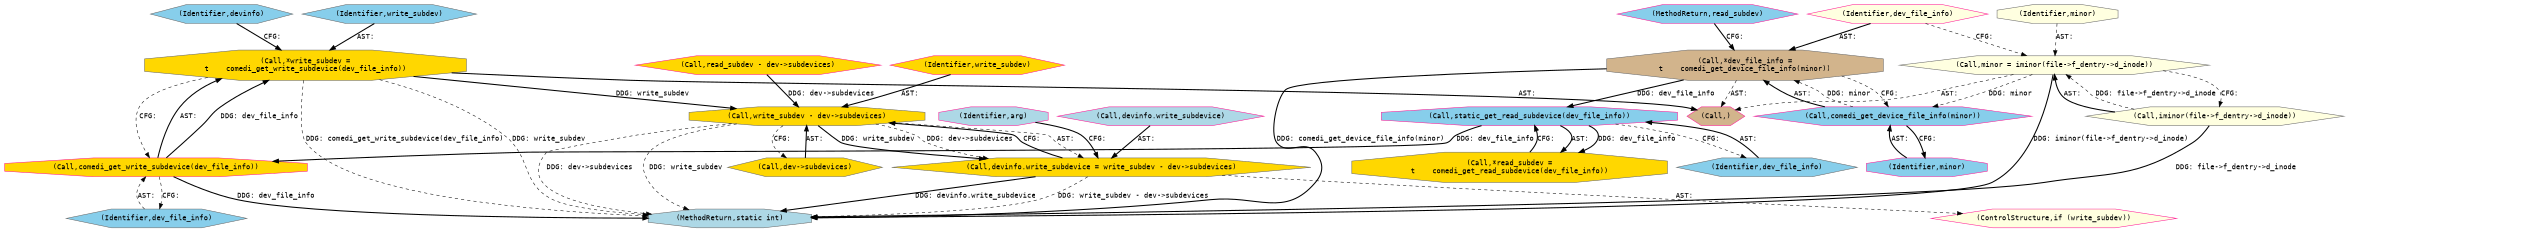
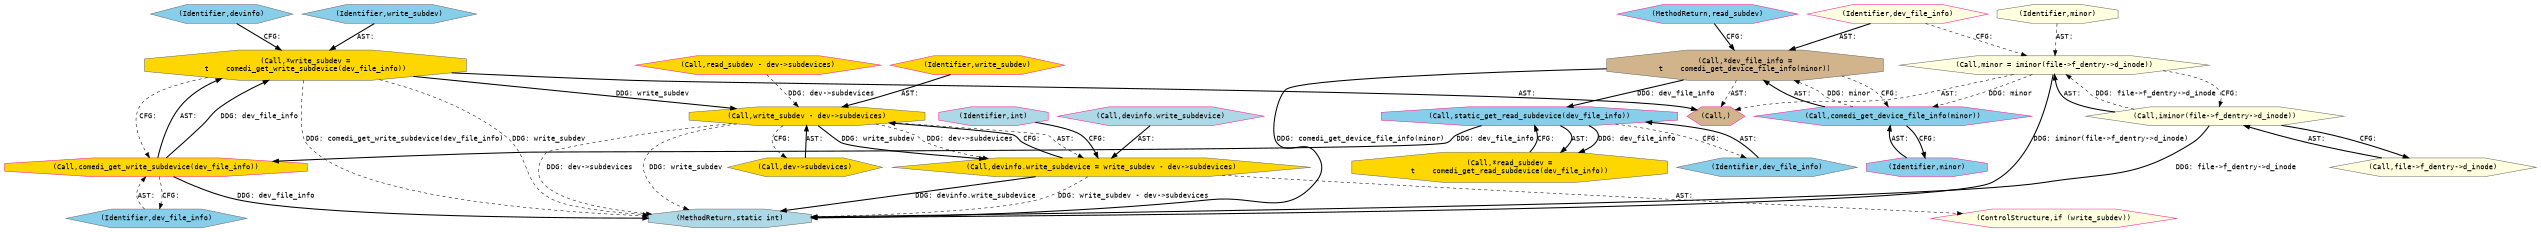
  digraph {
    fontname="DejaVu Sans Mono"
    node [color=gray40 fillcolor=gold fontname="DejaVu Sans Mono" shape=hexagon style=filled]
    edge [fontname="DejaVu Sans Mono" style=bold]
    n1 [label="(Call,*write_subdev =\n\t    comedi_get_write_subdevice(dev_file_info))" shape=octagon]
    n2 [color=deeppink label="(Call,comedi_get_write_subdevice(dev_file_info))" shape=octagon]
    n3 [label="(Call,write_subdev - dev->subdevices)" shape=octagon]
    n4 [color=deeppink fillcolor=tan label="(Call,)"]
    n5 [fillcolor=lightblue label="(MethodReturn,static int)" shape=octagon]
    n6 [fillcolor=skyblue label="(Identifier,dev_file_info)"]
    n7 [label="(Call,devinfo.write_subdevice = write_subdev - dev->subdevices)"]
    n8 [label="(Call,dev->subdevices)"]
    n9 [color=deeppink fillcolor=skyblue label="(Call,static_get_read_subdevice(dev_file_info))" shape=octagon]
    n10 [fillcolor=skyblue label="(Identifier,dev_file_info)"]
    n11 [label="(Call,*read_subdev =\n\t    comedi_get_read_subdevice(dev_file_info))" shape=octagon]
    n12 [fillcolor=tan label="(Call,*dev_file_info =\n\t    comedi_get_device_file_info(minor))" shape=octagon]
    n13 [color=deeppink fillcolor=skyblue label="(Call,comedi_get_device_file_info(minor))"]
    n14 [color=deeppink fillcolor=skyblue label="(Identifier,minor)" shape=octagon]
    n15 [fillcolor=lightyellow label="(Call,minor = iminor(file->f_dentry->d_inode))"]
    n16 [fillcolor=lightyellow label="(Call,iminor(file->f_dentry->d_inode))"]
+   n17 [fillcolor=lightyellow label="(Call,file->f_dentry->d_inode)"]
    n18 [color=deeppink fillcolor=lightyellow label="(ControlStructure,if (write_subdev))"]
    n19 [color=deeppink label="(Call,read_subdev - dev->subdevices)"]
    n20 [color=deeppink fillcolor=skyblue label="(MethodReturn,read_subdev)"]
-   n21 [color=deeppink fillcolor=lightblue label="(Identifier,arg)" shape=octagon]
+   n21 [color=deeppink fillcolor=lightblue label="(Identifier,int)" shape=octagon]
    n22 [color=deeppink fillcolor=lightblue label="(Call,devinfo.write_subdevice)"]
    n23 [fillcolor=lightyellow label="(Identifier,minor)" shape=octagon]
    n24 [color=deeppink label="(Identifier,write_subdev)"]
    n25 [fillcolor=skyblue label="(Identifier,devinfo)"]
    n26 [fillcolor=skyblue label="(Identifier,write_subdev)"]
    n27 [color=deeppink fillcolor=lightyellow label="(Identifier,dev_file_info)"]
    n1 -> n2 [label="CFG: " style=dashed]
    n1 -> n3 [label="DDG: write_subdev"]
    n1 -> n4 [label="AST: "]
    n1 -> n5 [label="DDG: comedi_get_write_subdevice(dev_file_info)" style=dashed]
    n1 -> n5 [label="DDG: write_subdev" style=dashed]
    n2 -> n1 [label="AST: "]
    n2 -> n1 [label="DDG: dev_file_info"]
    n2 -> n5 [label="DDG: dev_file_info"]
    n2 -> n6 [label="CFG: " style=dashed]
    n3 -> n5 [label="DDG: dev->subdevices" style=dashed]
    n3 -> n5 [label="DDG: write_subdev" style=dashed]
    n3 -> n7 [label="AST: " style=dashed]
    n3 -> n7 [label="DDG: write_subdev"]
    n3 -> n7 [label="DDG: dev->subdevices" style=dashed]
    n3 -> n8 [label="CFG: " style=dashed]
    n6 -> n2 [label="AST: " style=dashed]
    n7 -> n3 [label="CFG: "]
    n7 -> n5 [label="DDG: devinfo.write_subdevice"]
    n7 -> n5 [label="DDG: write_subdev - dev->subdevices" style=dashed]
    n7 -> n18 [label="AST: " style=dashed]
    n8 -> n3 [label="AST: "]
    n9 -> n2 [label="DDG: dev_file_info"]
    n9 -> n10 [label="CFG: " style=dashed]
    n9 -> n11 [label="AST: "]
    n9 -> n11 [label="DDG: dev_file_info"]
    n10 -> n9 [label="AST: "]
    n11 -> n9 [label="CFG: "]
    n12 -> n4 [label="AST: " style=dashed]
    n12 -> n5 [label="DDG: comedi_get_device_file_info(minor)"]
    n12 -> n9 [label="DDG: dev_file_info"]
    n12 -> n13 [label="CFG: " style=dashed]
    n13 -> n12 [label="AST: "]
    n13 -> n12 [label="DDG: minor" style=dashed]
    n13 -> n14 [label="CFG: "]
    n14 -> n13 [label="AST: "]
    n15 -> n4 [label="AST: " style=dashed]
    n15 -> n5 [label="DDG: iminor(file->f_dentry->d_inode)"]
    n15 -> n13 [label="DDG: minor" style=dashed]
    n15 -> n16 [label="CFG: " style=dashed]
    n16 -> n5 [label="DDG: file->f_dentry->d_inode"]
    n16 -> n15 [label="AST: "]
    n16 -> n15 [label="DDG: file->f_dentry->d_inode" style=dashed]
-   n19 -> n3 [label="DDG: dev->subdevices"]
+   n16 -> n17 [label="CFG: "]
+   n17 -> n16 [label="AST: "]
+   n19 -> n3 [label="DDG: dev->subdevices" style=dashed]
    n20 -> n12 [label="CFG: "]
    n21 -> n7 [label="CFG: "]
    n22 -> n7 [label="AST: "]
    n23 -> n15 [label="AST: " style=dashed]
    n24 -> n3 [label="AST: "]
    n25 -> n1 [label="CFG: "]
    n26 -> n1 [label="AST: "]
    n27 -> n12 [label="AST: "]
    n27 -> n15 [label="CFG: " style=dashed]
  }
